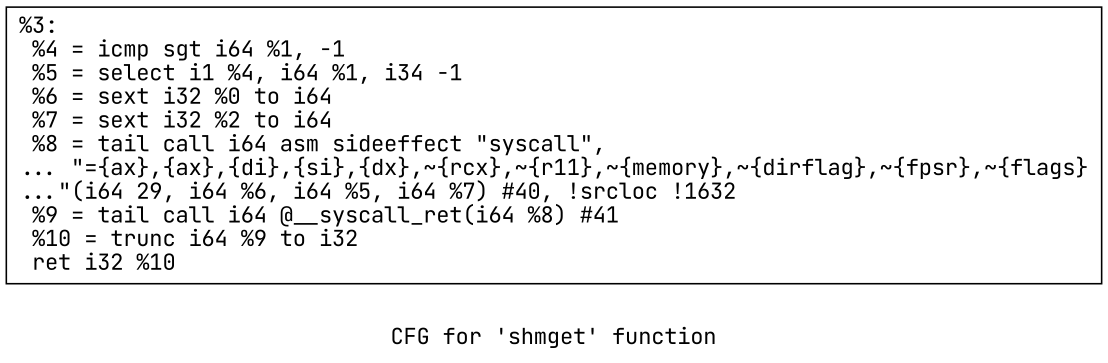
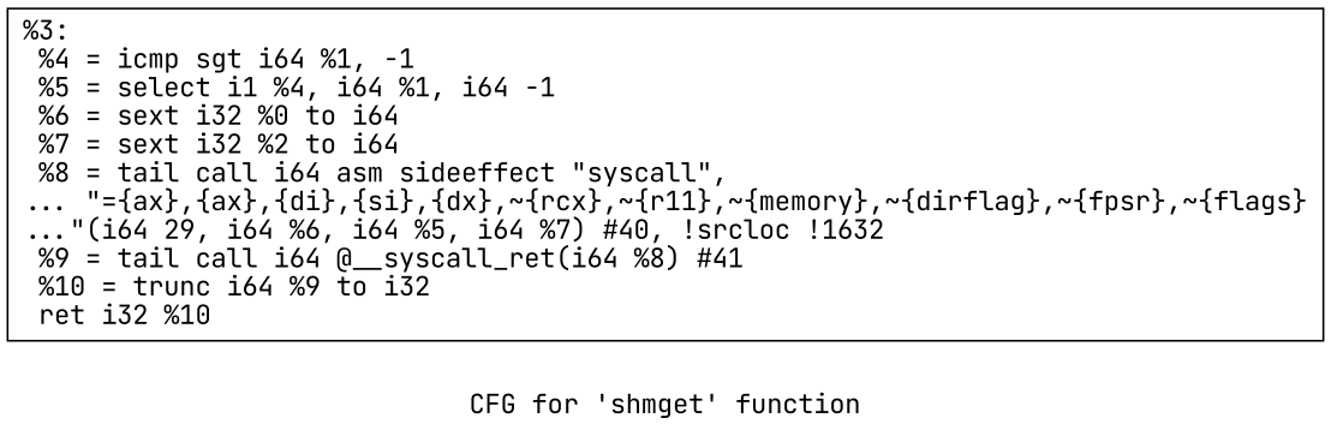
  digraph {
    label="CFG for 'shmget' function"
    fontname="JetBrains Mono"
-   n1 [label="{%3:\l  %4 = icmp sgt i64 %1, -1\l  %5 = select i1 %4, i64 %1, i34 -1\l  %6 = sext i32 %0 to i64\l  %7 = sext i32 %2 to i64\l  %8 = tail call i64 asm sideeffect \"syscall\",\l... \"=\{ax\},\{ax\},\{di\},\{si\},\{dx\},~\{rcx\},~\{r11\},~\{memory\},~\{dirflag\},~\{fpsr\},~\{flags\}\l...\"(i64 29, i64 %6, i64 %5, i64 %7) #40, !srcloc !1632\l  %9 = tail call i64 @__syscall_ret(i64 %8) #41\l  %10 = trunc i64 %9 to i32\l  ret i32 %10\l}" shape=record fontname="JetBrains Mono"]
+   n1 [label="{%3:\l  %4 = icmp sgt i64 %1, -1\l  %5 = select i1 %4, i64 %1, i64 -1\l  %6 = sext i32 %0 to i64\l  %7 = sext i32 %2 to i64\l  %8 = tail call i64 asm sideeffect \"syscall\",\l... \"=\{ax\},\{ax\},\{di\},\{si\},\{dx\},~\{rcx\},~\{r11\},~\{memory\},~\{dirflag\},~\{fpsr\},~\{flags\}\l...\"(i64 29, i64 %6, i64 %5, i64 %7) #40, !srcloc !1632\l  %9 = tail call i64 @__syscall_ret(i64 %8) #41\l  %10 = trunc i64 %9 to i32\l  ret i32 %10\l}" shape=record fontname="JetBrains Mono"]
  }
